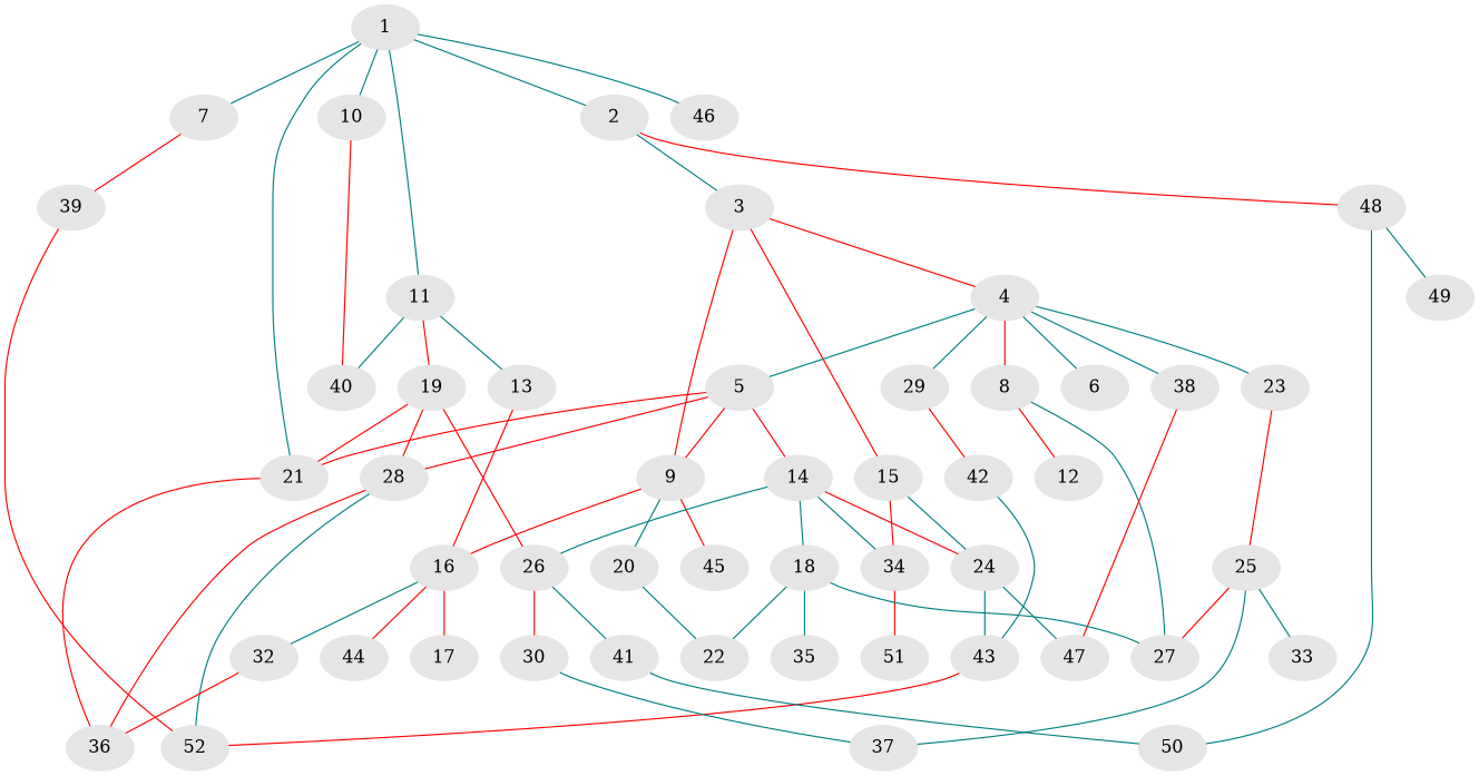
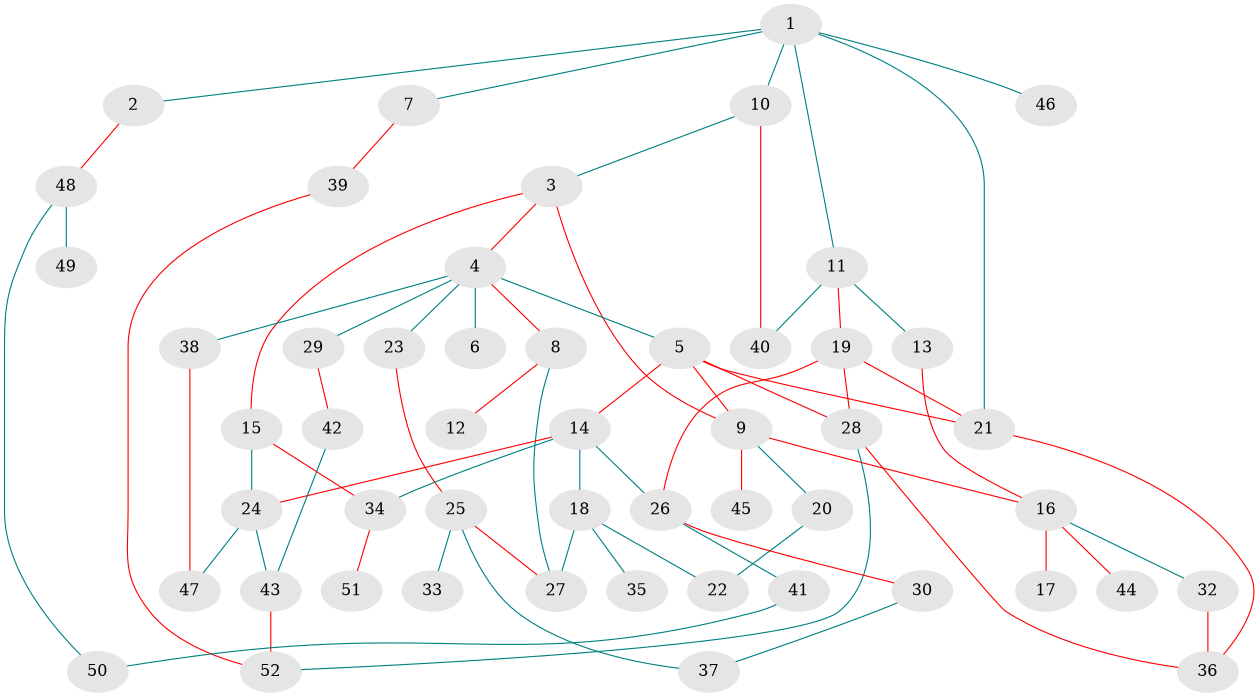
  graph {
    node [color=gray90 style=filled]
    edge [color=teal]
    1
    2
    7
    10
    11
    21
    46
    3
    48
    39
    40
    13
    19
    36
    4
    9
    15
    50
    49
    5
    6
    8
    23
    29
    38
    16
    20
    45
    24
    34
    14
    28
    12
    27
    25
    42
    47
    18
    26
    52
    17
    32
    44
    22
    35
    43
    30
    41
    51
    33
    37
    1 -- 2
    1 -- 7
    1 -- 10
    1 -- 11
    1 -- 21
    1 -- 46
-   2 -- 3
+   10 -- 3
    2 -- 48 [color=red]
    7 -- 39 [color=red]
    10 -- 40 [color=red]
    11 -- 40
    11 -- 13
    11 -- 19 [color=red]
    21 -- 36 [color=red]
    3 -- 4 [color=red]
    3 -- 9 [color=red]
    3 -- 15 [color=red]
    48 -- 50
    48 -- 49
    39 -- 52 [color=red]
    13 -- 16 [color=red]
    19 -- 21 [color=red]
    19 -- 28 [color=red]
    19 -- 26 [color=red]
    4 -- 5
    4 -- 6
    4 -- 8 [color=red]
    4 -- 23
    4 -- 29
    4 -- 38
    9 -- 16 [color=red]
    9 -- 20
    9 -- 45 [color=red]
    15 -- 24
    15 -- 34 [color=red]
    5 -- 21 [color=red]
    5 -- 9 [color=red]
    5 -- 14 [color=red]
    5 -- 28 [color=red]
    8 -- 12 [color=red]
    8 -- 27
    23 -- 25 [color=red]
    29 -- 42 [color=red]
    38 -- 47 [color=red]
    16 -- 17 [color=red]
    16 -- 32
    16 -- 44 [color=red]
    20 -- 22
    24 -- 47
    24 -- 43
    34 -- 51 [color=red]
    14 -- 24 [color=red]
    14 -- 34
    14 -- 18
    14 -- 26
    28 -- 36 [color=red]
    28 -- 52
    25 -- 27 [color=red]
    25 -- 33
    25 -- 37
    42 -- 43
    18 -- 27
    18 -- 22
    18 -- 35
    26 -- 30 [color=red]
    26 -- 41
    32 -- 36 [color=red]
    43 -- 52 [color=red]
    30 -- 37
    41 -- 50
  }
